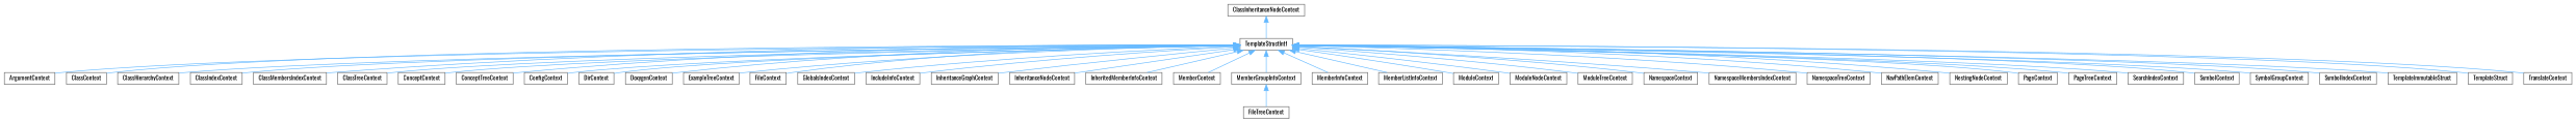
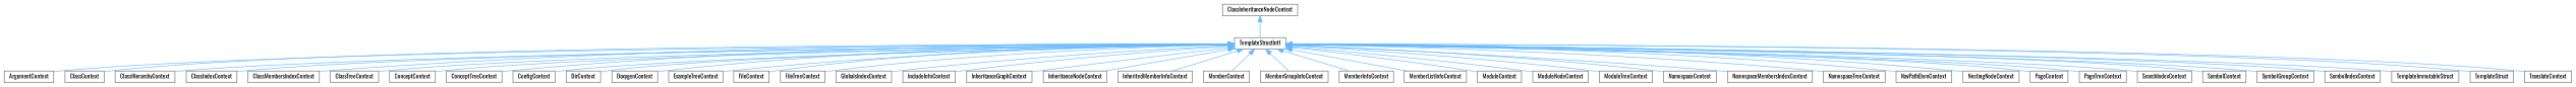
  digraph {
    fontname=Oswald
    rankdir=TB
    node [color=grey40 fillcolor=white fontname=Oswald fontsize=10 shape=box style=filled]
    edge [color=steelblue1 dir=back fontname=Oswald fontsize=10 labelfontname=Helvetica labelfontsize=10 style=solid]
    n1 [height=0.2 label=TemplateStructIntf width=0.4]
    n2 [height=0.2 label=ArgumentContext width=0.4]
    n3 [height=0.2 label=ClassContext width=0.4]
    n4 [height=0.2 label=ClassHierarchyContext width=0.4]
    n5 [height=0.2 label=ClassIndexContext width=0.4]
    n6 [height=0.2 label=ClassMembersIndexContext width=0.4]
    n7 [height=0.2 label=ClassTreeContext width=0.4]
    n8 [height=0.2 label=ConceptContext width=0.4]
    n9 [height=0.2 label=ConceptTreeContext width=0.4]
    n10 [height=0.2 label=ConfigContext width=0.4]
    n11 [height=0.2 label=DirContext width=0.4]
    n12 [height=0.2 label=DoxygenContext width=0.4]
    n13 [height=0.2 label=ExampleTreeContext width=0.4]
    n14 [height=0.2 label=FileContext width=0.4]
    n15 [height=0.2 label=FileTreeContext width=0.4]
    n16 [height=0.2 label=GlobalsIndexContext width=0.4]
    n17 [height=0.2 label=IncludeInfoContext width=0.4]
    n18 [height=0.2 label=InheritanceGraphContext width=0.4]
    n19 [height=0.2 label=InheritanceNodeContext width=0.4]
    n20 [height=0.2 label=InheritedMemberInfoContext width=0.4]
    n21 [height=0.2 label=MemberContext width=0.4]
    n22 [height=0.2 label=MemberGroupInfoContext width=0.4]
    n23 [height=0.2 label=MemberInfoContext width=0.4]
    n24 [height=0.2 label=MemberListInfoContext width=0.4]
    n25 [height=0.2 label=ModuleContext width=0.4]
    n26 [height=0.2 label=ModuleNodeContext width=0.4]
    n27 [height=0.2 label=ModuleTreeContext width=0.4]
    n28 [height=0.2 label=NamespaceContext width=0.4]
    n29 [height=0.2 label=NamespaceMembersIndexContext width=0.4]
    n30 [height=0.2 label=NamespaceTreeContext width=0.4]
    n31 [height=0.2 label=NavPathElemContext width=0.4]
    n32 [height=0.2 label=NestingNodeContext width=0.4]
    n33 [height=0.2 label=PageContext width=0.4]
    n34 [height=0.2 label=PageTreeContext width=0.4]
    n35 [height=0.2 label=SearchIndexContext width=0.4]
    n36 [height=0.2 label=SymbolContext width=0.4]
    n37 [height=0.2 label=SymbolGroupContext width=0.4]
    n38 [height=0.2 label=SymbolIndexContext width=0.4]
    n39 [height=0.2 label=TemplateImmutableStruct width=0.4]
    n40 [height=0.2 label=TemplateStruct width=0.4]
    n41 [height=0.2 label=TranslateContext width=0.4]
    n42 [height=0.2 label=ClassInheritanceNodeContext width=0.4]
    n1 -> n2
    n1 -> n3
    n1 -> n4
    n1 -> n5
    n1 -> n6
    n1 -> n7
    n1 -> n8
    n1 -> n9
    n1 -> n10
    n1 -> n11
    n1 -> n12
    n1 -> n13
    n1 -> n14
-   n22 -> n15
+   n1 -> n15
    n1 -> n16
    n1 -> n17
    n1 -> n18
    n1 -> n19
    n1 -> n20
    n1 -> n21
    n1 -> n22
    n1 -> n23
    n1 -> n24
    n1 -> n25
    n1 -> n26
    n1 -> n27
    n1 -> n28
    n1 -> n29
    n1 -> n30
    n1 -> n31
    n1 -> n32
    n1 -> n33
    n1 -> n34
    n1 -> n35
    n1 -> n36
    n1 -> n37
    n1 -> n38
    n1 -> n39
    n1 -> n40
    n1 -> n41
    n42 -> n1
  }
